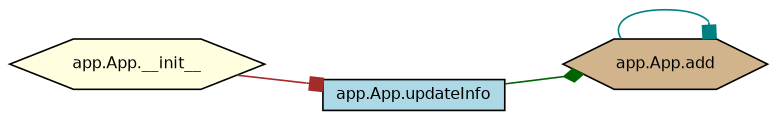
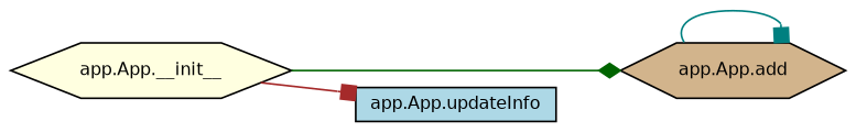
  digraph {
    rankdir=LR
    node [color=black fontname=Helvetica fontsize=10 shape=hexagon style=filled]
    edge [arrowhead=box fontname=Helvetica fontsize=10 labelfontname=Helvetica labelfontsize=10 style=solid]
    n1 [fillcolor=lightyellow fontcolor=black height=0.2 label="app.App.__init__" width=0.4]
    n2 [fillcolor=tan height=0.2 label="app.App.add" width=0.4]
    n3 [fillcolor=lightblue height=0.2 label="app.App.updateInfo" shape=box width=0.4]
-   n3 -> n2 [arrowhead=diamond color=darkgreen]
+   n1 -> n2 [arrowhead=diamond color=darkgreen]
    n1 -> n3 [color=brown]
    n2 -> n2 [color=teal]
  }
